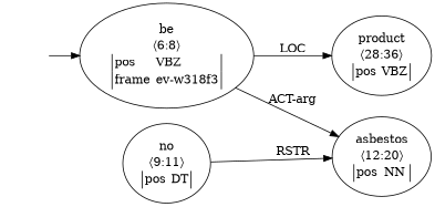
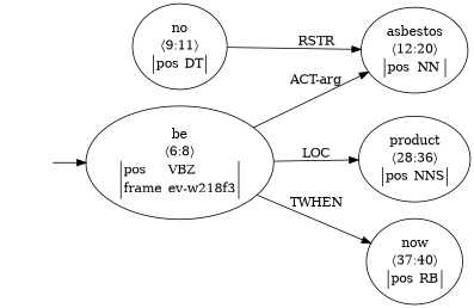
  digraph {
    rankdir=LR
    top [style=invis]
-   n2 [label=<<table align="center" border="0" cellspacing="0"><tr><td colspan="2">be</td></tr><tr><td colspan="2">〈6:8〉</td></tr><tr><td sides="l" border="1" align="left">pos</td><td sides="r" border="1" align="left">VBZ</td></tr><tr><td sides="l" border="1" align="left">frame</td><td sides="r" border="1" align="left">ev-w318f3</td></tr></table>>]
+   n2 [label=<<table align="center" border="0" cellspacing="0"><tr><td colspan="2">be</td></tr><tr><td colspan="2">〈6:8〉</td></tr><tr><td sides="l" border="1" align="left">pos</td><td sides="r" border="1" align="left">VBZ</td></tr><tr><td sides="l" border="1" align="left">frame</td><td sides="r" border="1" align="left">ev-w218f3</td></tr></table>>]
    n3 [label=<<table align="center" border="0" cellspacing="0"><tr><td colspan="2">asbestos</td></tr><tr><td colspan="2">〈12:20〉</td></tr><tr><td sides="l" border="1" align="left">pos</td><td sides="r" border="1" align="left">NN</td></tr></table>>]
-   n4 [label=<<table align="center" border="0" cellspacing="0"><tr><td colspan="2">product</td></tr><tr><td colspan="2">〈28:36〉</td></tr><tr><td sides="l" border="1" align="left">pos</td><td sides="r" border="1" align="left">VBZ</td></tr></table>>]
+   n4 [label=<<table align="center" border="0" cellspacing="0"><tr><td colspan="2">product</td></tr><tr><td colspan="2">〈28:36〉</td></tr><tr><td sides="l" border="1" align="left">pos</td><td sides="r" border="1" align="left">NNS</td></tr></table>>]
+   n5 [label=<<table align="center" border="0" cellspacing="0"><tr><td colspan="2">now</td></tr><tr><td colspan="2">〈37:40〉</td></tr><tr><td sides="l" border="1" align="left">pos</td><td sides="r" border="1" align="left">RB</td></tr></table>>]
    n6 [label=<<table align="center" border="0" cellspacing="0"><tr><td colspan="2">no</td></tr><tr><td colspan="2">〈9:11〉</td></tr><tr><td sides="l" border="1" align="left">pos</td><td sides="r" border="1" align="left">DT</td></tr></table>>]
    top -> n2
    n2 -> n3 [label="ACT-arg"]
    n2 -> n4 [label=LOC]
+   n2 -> n5 [label=TWHEN]
    n6 -> n3 [label=RSTR]
  }
